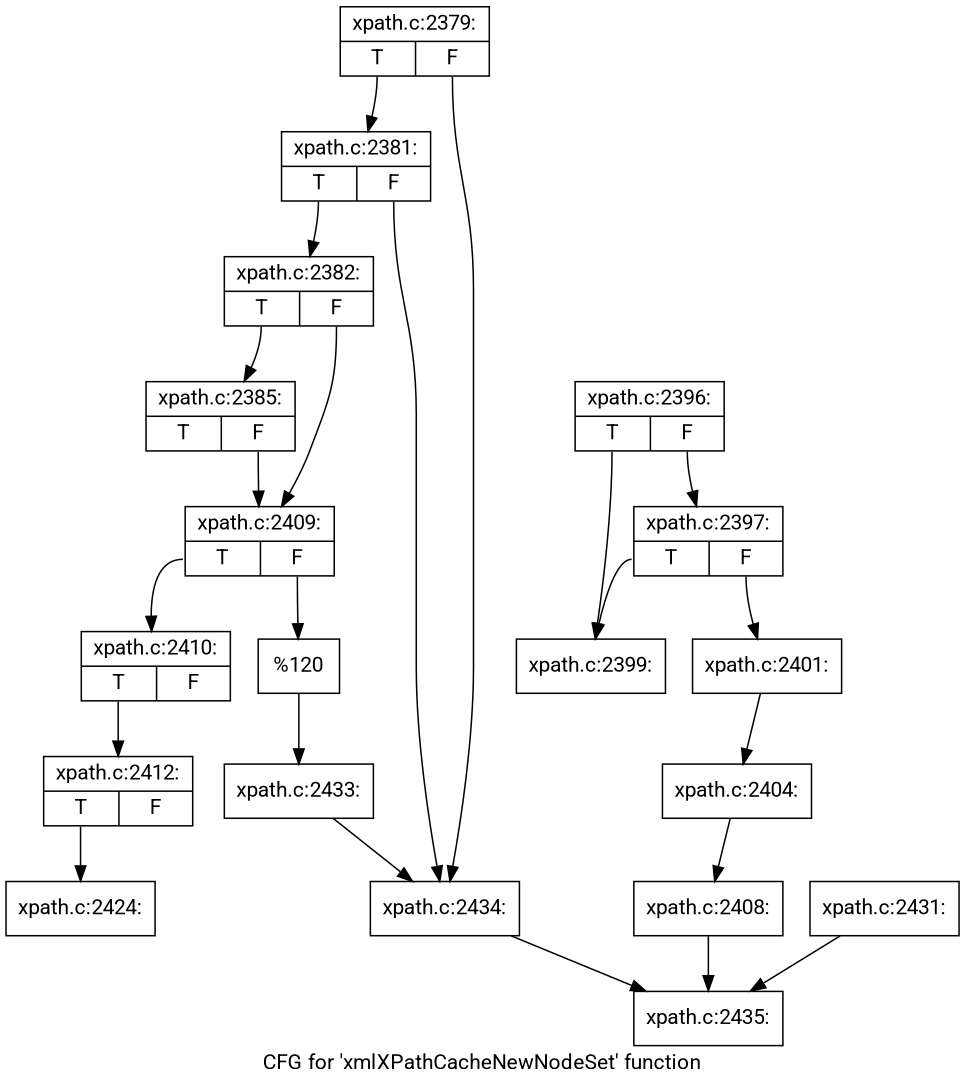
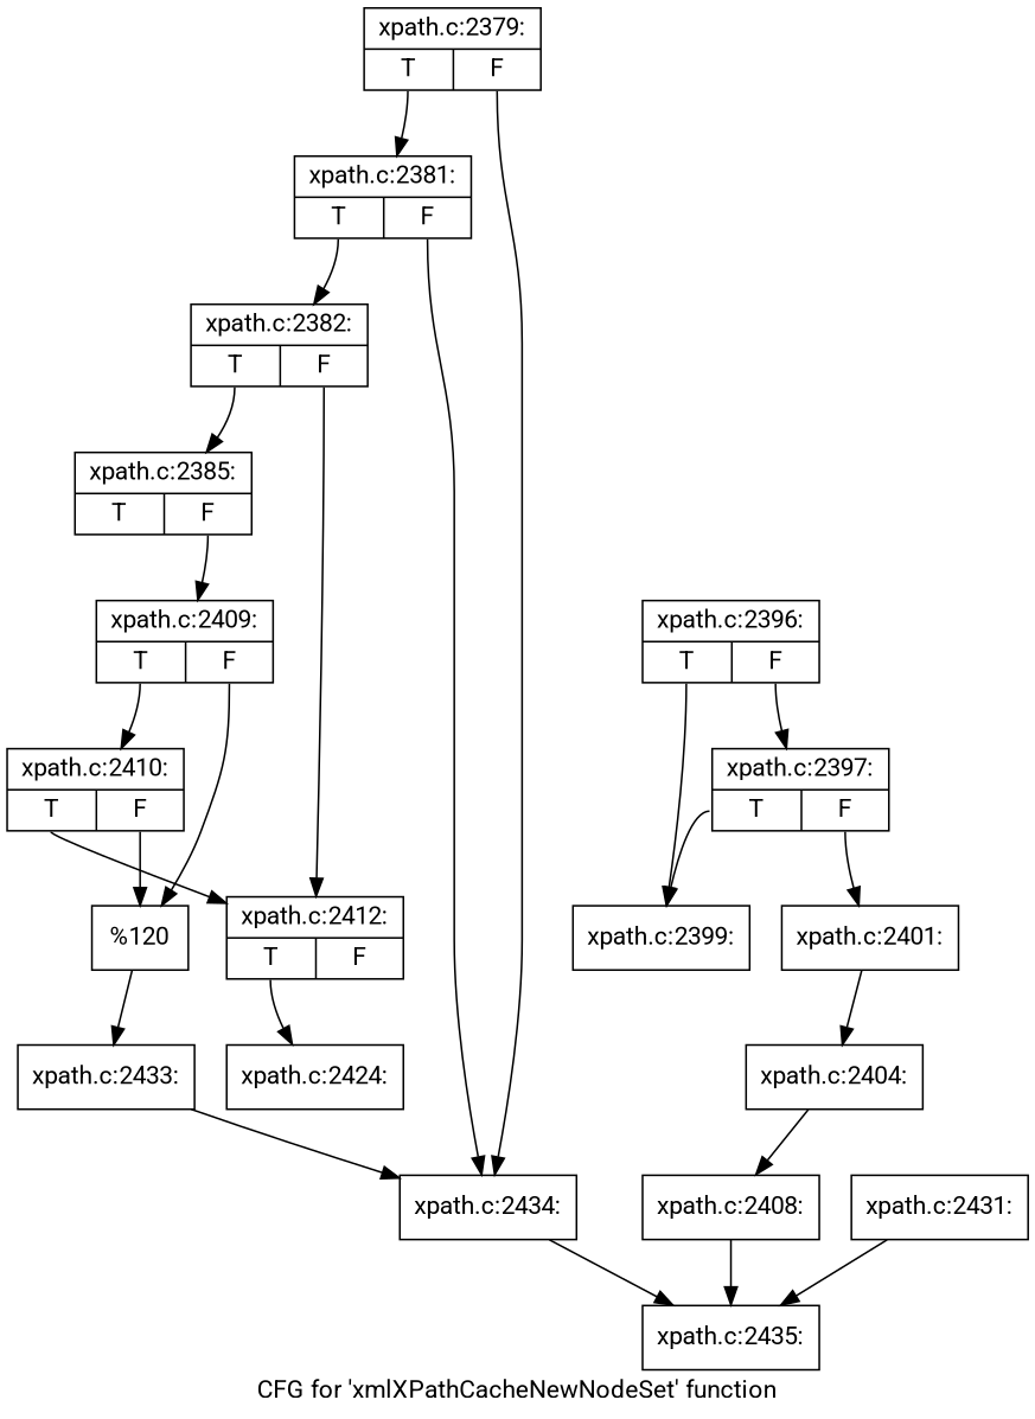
  digraph {
    fontname=Roboto
    label="CFG for 'xmlXPathCacheNewNodeSet' function"
    node [fontname=Roboto shape=record]
    edge [fontname=Roboto tailport=s0]
    n1 [label="{xpath.c:2379:|{<s0>T|<s1>F}}"]
    n2 [label="{xpath.c:2381:|{<s0>T|<s1>F}}"]
    n3 [label="{xpath.c:2434:}"]
    n4 [label="{xpath.c:2382:|{<s0>T|<s1>F}}"]
    n5 [label="{xpath.c:2435:}"]
    n6 [label="{xpath.c:2385:|{<s0>T|<s1>F}}"]
    n7 [label="{xpath.c:2409:|{<s0>T|<s1>F}}"]
    n8 [label="{xpath.c:2410:|{<s0>T|<s1>F}}"]
    n9 [label="{%120}"]
    n10 [label="{xpath.c:2412:|{<s0>T|<s1>F}}"]
    n11 [label="{xpath.c:2433:}"]
    n12 [label="{xpath.c:2396:|{<s0>T|<s1>F}}"]
    n13 [label="{xpath.c:2399:}"]
    n14 [label="{xpath.c:2397:|{<s0>T|<s1>F}}"]
    n15 [label="{xpath.c:2408:}"]
    n16 [label="{xpath.c:2401:}"]
    n17 [label="{xpath.c:2404:}"]
    n18 [label="{xpath.c:2424:}"]
    n19 [label="{xpath.c:2431:}"]
    n1 -> n2
    n1 -> n3 [tailport=s1]
    n2 -> n3 [tailport=s1]
    n2 -> n4
    n3 -> n5
    n4 -> n6
-   n4 -> n7 [tailport=s1]
+   n4 -> n10 [tailport=s1]
    n6 -> n7 [tailport=s1]
    n7 -> n8
    n7 -> n9 [tailport=s1]
+   n8 -> n9 [tailport=s1]
    n8 -> n10
    n9 -> n11
    n10 -> n18
    n11 -> n3
    n12 -> n13
    n12 -> n14 [tailport=s1]
    n14 -> n13
    n14 -> n16 [tailport=s1]
    n15 -> n5
    n16 -> n17
    n17 -> n15
    n19 -> n5
  }
